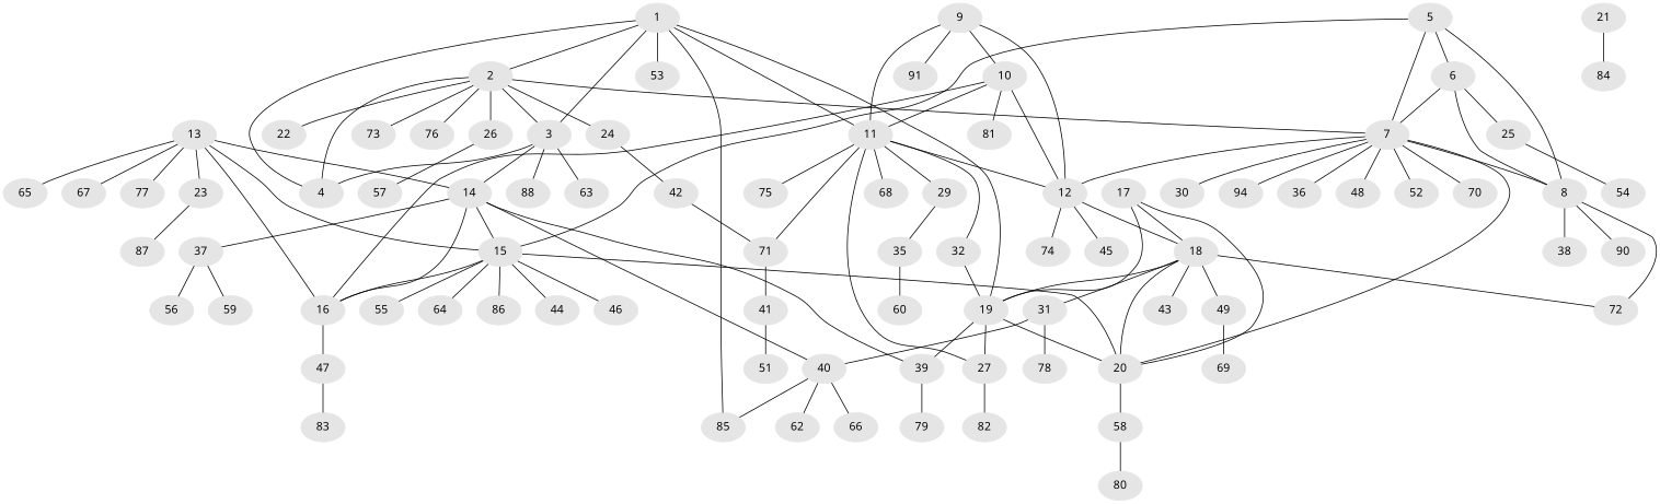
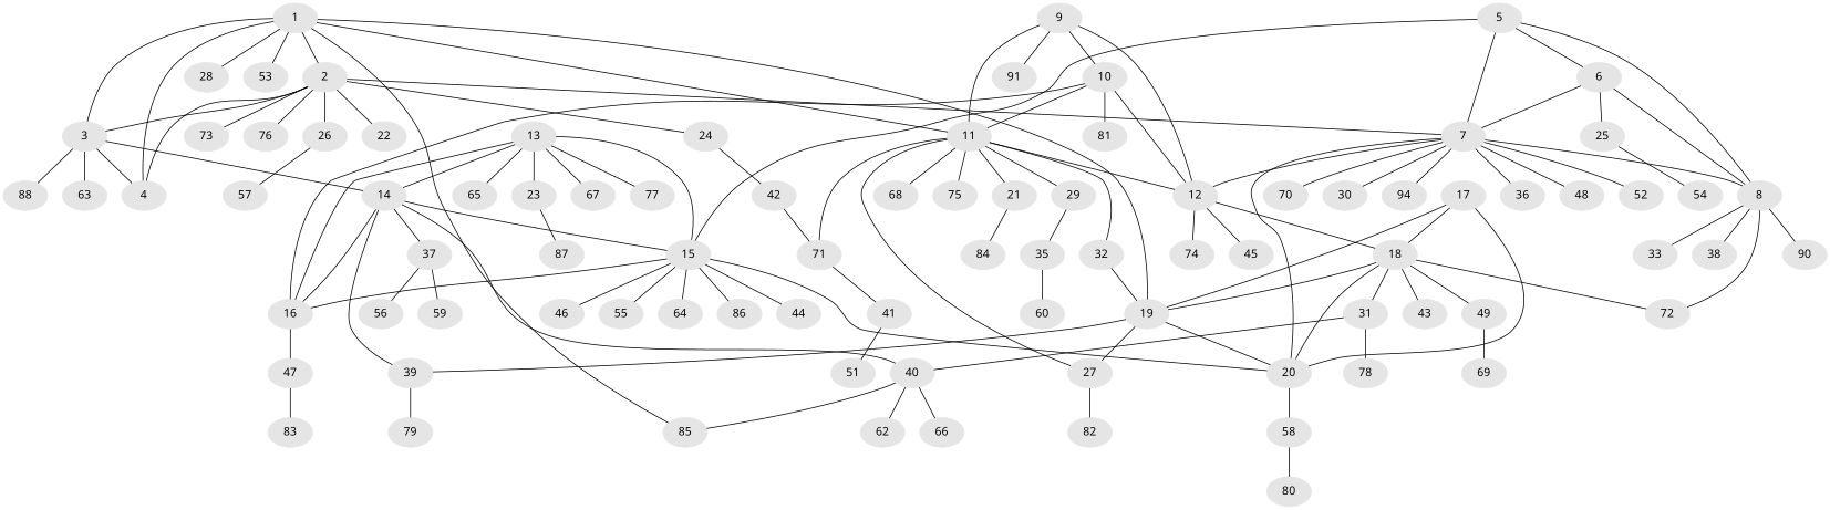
  graph {
    fontname="Noto Sans"
    node [color=gray90 fontname="Noto Sans" style=filled]
    edge [fontname="Noto Sans"]
    1
    2
    3
    4
    11
    19
+   28
    53
    85
    7
    22
    24
    26
    73
    76
    14
    63
    88
    12
    21
    27
    29
    32
    68
    71
    75
    20
    39
    8
    30
    n31 [label=94]
    36
    48
    52
    70
    42
    57
    15
    16
    37
    40
    5
    6
    25
+   33
    38
    n47 [label=90]
    72
    44
    46
    55
    64
    86
    54
    18
    45
    74
    58
    9
    10
    n61 [label=91]
    81
    47
    84
    82
    35
    41
    31
    43
    49
    13
    23
    65
    67
    77
    87
    56
    59
    79
    62
    66
    51
    83
    17
    78
    69
    80
    60
    1 -- 2
    1 -- 3
    1 -- 4
    1 -- 11
    1 -- 19
+   1 -- 28
    1 -- 53
    1 -- 85
    2 -- 3
    2 -- 4
    2 -- 7
    2 -- 22
    2 -- 24
    2 -- 26
    2 -- 73
    2 -- 76
    3 -- 4
    3 -- 14
    3 -- 63
    3 -- 88
    11 -- 12
+   11 -- 21
    11 -- 27
    11 -- 29
    11 -- 32
    11 -- 68
    11 -- 71
    11 -- 75
    19 -- 27
    19 -- 20
    19 -- 39
    7 -- 12
    7 -- 20
    7 -- 8
    7 -- 30
    7 -- n31
    7 -- 36
    7 -- 48
    7 -- 52
    7 -- 70
    24 -- 42
    26 -- 57
    14 -- 39
    14 -- 15
    14 -- 16
    14 -- 37
    14 -- 40
    12 -- 18
    12 -- 45
    12 -- 74
    21 -- 84
    27 -- 82
    29 -- 35
    32 -- 19
    71 -- 41
    20 -- 58
    39 -- 79
+   8 -- 33
    8 -- 38
    8 -- n47
    8 -- 72
    42 -- 71
    15 -- 20
    15 -- 16
    15 -- 44
    15 -- 46
    15 -- 55
    15 -- 64
    15 -- 86
    16 -- 47
    37 -- 56
    37 -- 59
    40 -- 85
    40 -- 62
    40 -- 66
    5 -- 7
    5 -- 8
    5 -- 15
    5 -- 6
    6 -- 7
    6 -- 8
    6 -- 25
    25 -- 54
    18 -- 19
    18 -- 20
    18 -- 72
    18 -- 31
    18 -- 43
    18 -- 49
    58 -- 80
    9 -- 11
    9 -- 12
    9 -- 10
    9 -- n61
    10 -- 11
    10 -- 12
    10 -- 16
    10 -- 81
    47 -- 83
    35 -- 60
    41 -- 51
    31 -- 40
    31 -- 78
    49 -- 69
    13 -- 14
    13 -- 15
    13 -- 16
    13 -- 23
    13 -- 65
    13 -- 67
    13 -- 77
    23 -- 87
    17 -- 19
    17 -- 20
    17 -- 18
  }
